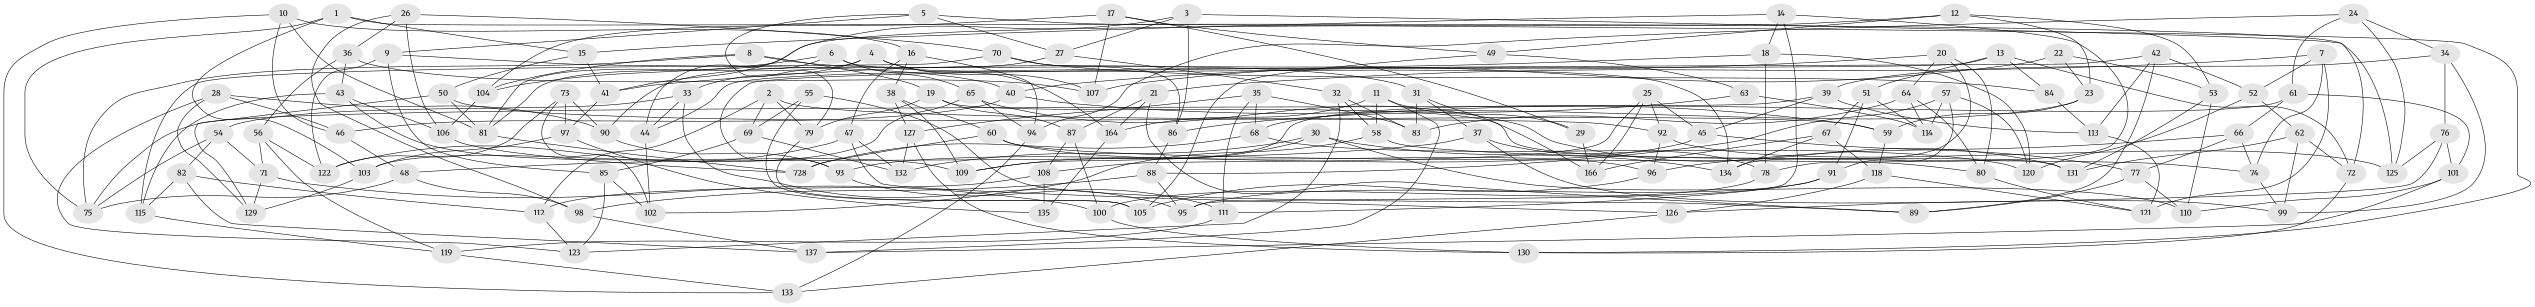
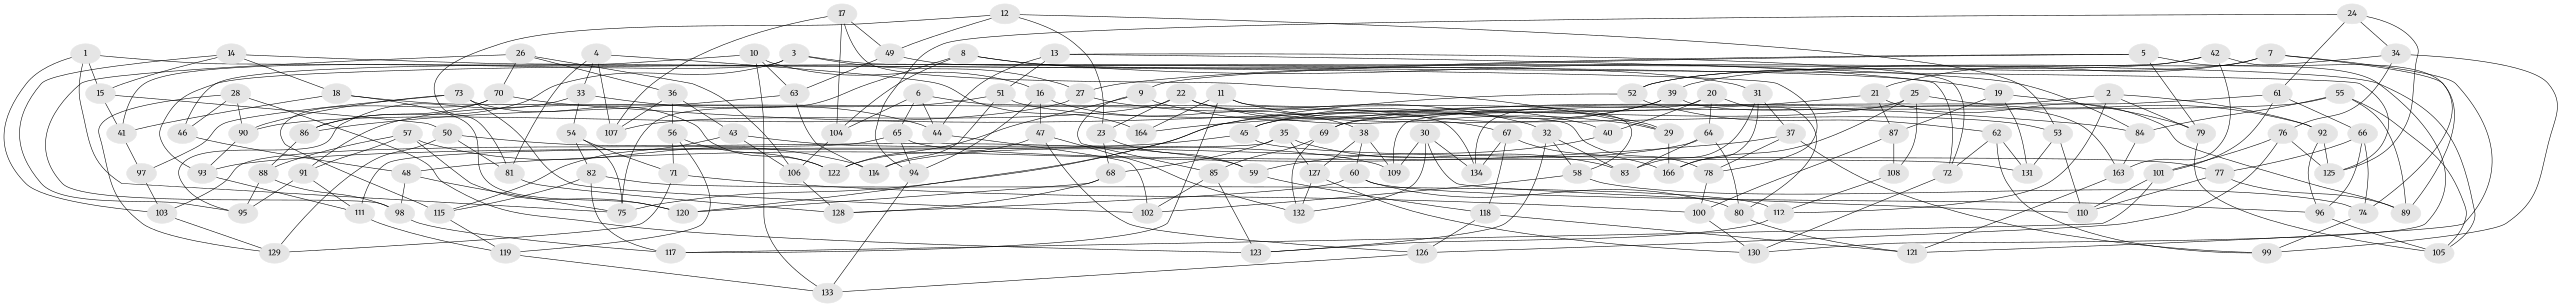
  graph {
    fontname=Merriweather
    node [color=gray90 fontname=Merriweather style=filled]
    edge [fontname=Merriweather]
    1
    15
    75
    103
    125
    41
    50
    129
    2
    69
    79
    92
    112
    85
    132
    105
    96
    123
    3
    27
    72
    86
    32
    90
    97
    130
    88
    4
    33
    81
    107
    n32 [label=164]
    44
    95
    54
-   128 [label=728]
-   135
+   128
    5
    9
    40
    122
    6
    65
    104
    134
    102
    94
    131
    106
    7
    21
    52
    74
    121
    87
    89
    120
    62
    99
    8
    19
    31
    n63 [label=166]
    37
    83
    46
    59
    10
    16
    63
    133
    38
    47
    48
    114
    11
    29
    58
-   117 [label=137]
+   117
    12
    23
    49
    53
    68
    110
    13
    51
    84
    67
    91
-   113
+   113 [label=163]
    14
    18
    78
    100
    109
    127
    60
    126
    17
    108
    20
    64
    80
    22
    118
    24
    34
    61
    39
    76
    66
    101
    25
    45
    93
    77
    26
    36
    70
    98
    43
    56
    115
    28
    30
    71
    82
    35
    111
    119
    42
    55
    57
    73
    1 -- 15
    1 -- 75
    1 -- 103
    1 -- 125
    15 -- 41
    15 -- 50
    103 -- 129
    41 -- 97
    50 -- 129
    50 -- 81
    50 -- 59
    2 -- 69
    2 -- 79
    2 -- 92
    2 -- 112
    69 -- 85
    69 -- 132
    79 -- 105
    92 -- 125
    92 -- 96
    112 -- 123
    85 -- 123
    85 -- 102
    96 -- 105
    3 -- 41
    3 -- 27
    3 -- 72
    3 -- 86
    27 -- 32
    27 -- 90
    72 -- 130
    86 -- 88
    32 -- 123
    32 -- 83
    32 -- 58
    90 -- 93
    97 -- 103
-   97 -- 135
    88 -- 95
    88 -- 98
    4 -- 33
    4 -- 81
    4 -- 107
    4 -- n32
    33 -- 44
    33 -- 95
    33 -- 54
    81 -- 128
-   n32 -- 135
    44 -- 102
    54 -- 75
    54 -- 71
    54 -- 82
    5 -- 79
    5 -- 27
    5 -- 130
    5 -- 9
    9 -- 85
    9 -- 40
    9 -- 122
-   40 -- 46
    40 -- 59
    6 -- 44
    6 -- 65
    6 -- 104
    6 -- 134
    65 -- 103
    65 -- 94
    65 -- 131
    104 -- 106
    94 -- 133
    106 -- 128
    7 -- 21
    7 -- 52
    7 -- 74
    7 -- 121
    21 -- n32
    21 -- 87
    21 -- 89
    52 -- 120
    52 -- 62
    74 -- 99
    87 -- 100
    87 -- 108
    62 -- 72
    62 -- 131
    62 -- 99
    8 -- 75
    8 -- 104
    8 -- 19
    8 -- 31
    19 -- 79
    19 -- 131
    19 -- 87
    31 -- n63
    31 -- 37
    31 -- 83
    37 -- 99
    37 -- 48
    37 -- 78
    46 -- 48
    59 -- 118
    10 -- 46
    10 -- 16
-   10 -- 81
+   10 -- 63
    10 -- 133
    16 -- 94
    16 -- 38
    16 -- 47
    63 -- 86
    63 -- 114
    38 -- 109
    38 -- 127
    38 -- 60
    47 -- 132
    47 -- 122
    47 -- 126
    48 -- 75
    48 -- 98
    11 -- n32
    11 -- 29
    11 -- 58
    11 -- 117
    29 -- n63
    58 -- 102
    58 -- 74
    12 -- 81
    12 -- 23
    12 -- 49
    12 -- 53
    23 -- 59
    23 -- 68
    49 -- 105
    49 -- 63
    53 -- 131
    53 -- 110
    68 -- 128
    68 -- 120
    13 -- 72
    13 -- 44
    13 -- 51
    13 -- 84
    51 -- 114
    51 -- 67
    51 -- 91
    84 -- 113
    67 -- 134
    67 -- n63
    67 -- 118
    91 -- 95
    91 -- 111
    113 -- 121
    14 -- 15
    14 -- 95
    14 -- 18
    14 -- 78
    18 -- 41
    18 -- 120
    18 -- 78
    78 -- 100
    100 -- 130
    127 -- 132
    127 -- 130
    60 -- 96
    60 -- 128
    60 -- 80
    126 -- 133
    17 -- 107
    17 -- 104
    17 -- 29
    17 -- 49
    108 -- 112
-   108 -- 135
    20 -- 40
    20 -- 134
    20 -- 64
    20 -- 80
    64 -- 83
    64 -- 114
    64 -- 80
    80 -- 121
    22 -- 107
+   22 -- 29
    22 -- 23
    22 -- 53
    118 -- 121
    118 -- 126
    24 -- 125
    24 -- 94
    24 -- 34
    24 -- 61
    34 -- 99
    34 -- 39
    34 -- 76
    61 -- 109
    61 -- 66
    61 -- 101
    39 -- 75
    39 -- 113
    39 -- 45
    76 -- 125
    76 -- 126
    76 -- 101
    66 -- 96
    66 -- 74
    66 -- 77
    101 -- 117
    101 -- 110
    25 -- 92
    25 -- n63
    25 -- 108
    25 -- 45
    45 -- 93
    45 -- 77
    93 -- 111
    77 -- 89
    77 -- 110
    26 -- 106
    26 -- 36
    26 -- 70
    26 -- 98
    36 -- 107
    36 -- 43
    36 -- 56
    70 -- 86
    70 -- 84
    70 -- 115
    98 -- 117
    43 -- 106
    43 -- 109
    43 -- 115
    56 -- 122
    56 -- 71
    56 -- 119
    115 -- 119
    28 -- 129
    28 -- 123
    28 -- 90
    28 -- 46
    30 -- 132
    30 -- 134
    30 -- 110
    30 -- 109
    71 -- 129
    71 -- 100
    82 -- 112
    82 -- 117
    82 -- 115
    35 -- 83
    35 -- 68
    35 -- 127
    35 -- 111
    111 -- 119
    119 -- 133
    42 -- 52
    42 -- 89
    42 -- 113
    42 -- 93
    55 -- 69
    55 -- 105
    55 -- 89
+   55 -- 84
    57 -- 88
    57 -- 120
    57 -- 114
    57 -- 91
    73 -- 90
    73 -- 97
    73 -- 122
    73 -- 102
  }
